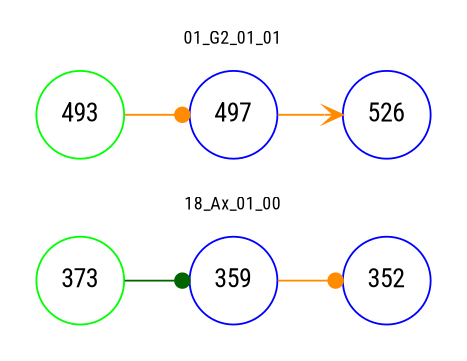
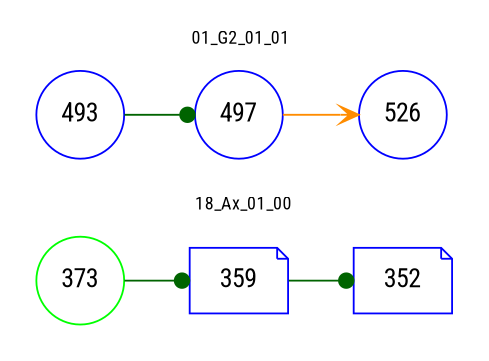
  digraph {
    fontname="Roboto Condensed"
    rankdir=LR
    node [color=blue fontname="Roboto Condensed" shape=circle]
    edge [arrowhead=dot color=darkgreen fontname="Roboto Condensed"]
    n1 [color=green label=373]
-   n2 [label=359]
-   n3 [label=352]
-   n4 [color=green label=493]
+   n2 [label=359 shape=note]
+   n3 [label=352 shape=note]
+   n4 [label=493]
    n5 [label=497]
    n6 [label=526]
    subgraph cluster_1 {
      color=white
      fontsize=10
      label="18_Ax_01_00"
      n1
      n2
      n3
    }
    subgraph cluster_2 {
      color=white
      fontsize=10
      label="01_G2_01_01"
      n4
      n5
      n6
    }
    n1 -> n2
-   n2 -> n3 [color=darkorange]
-   n4 -> n5 [color=darkorange]
+   n2 -> n3
+   n4 -> n5
    n5 -> n6 [arrowhead=vee color=darkorange]
  }
